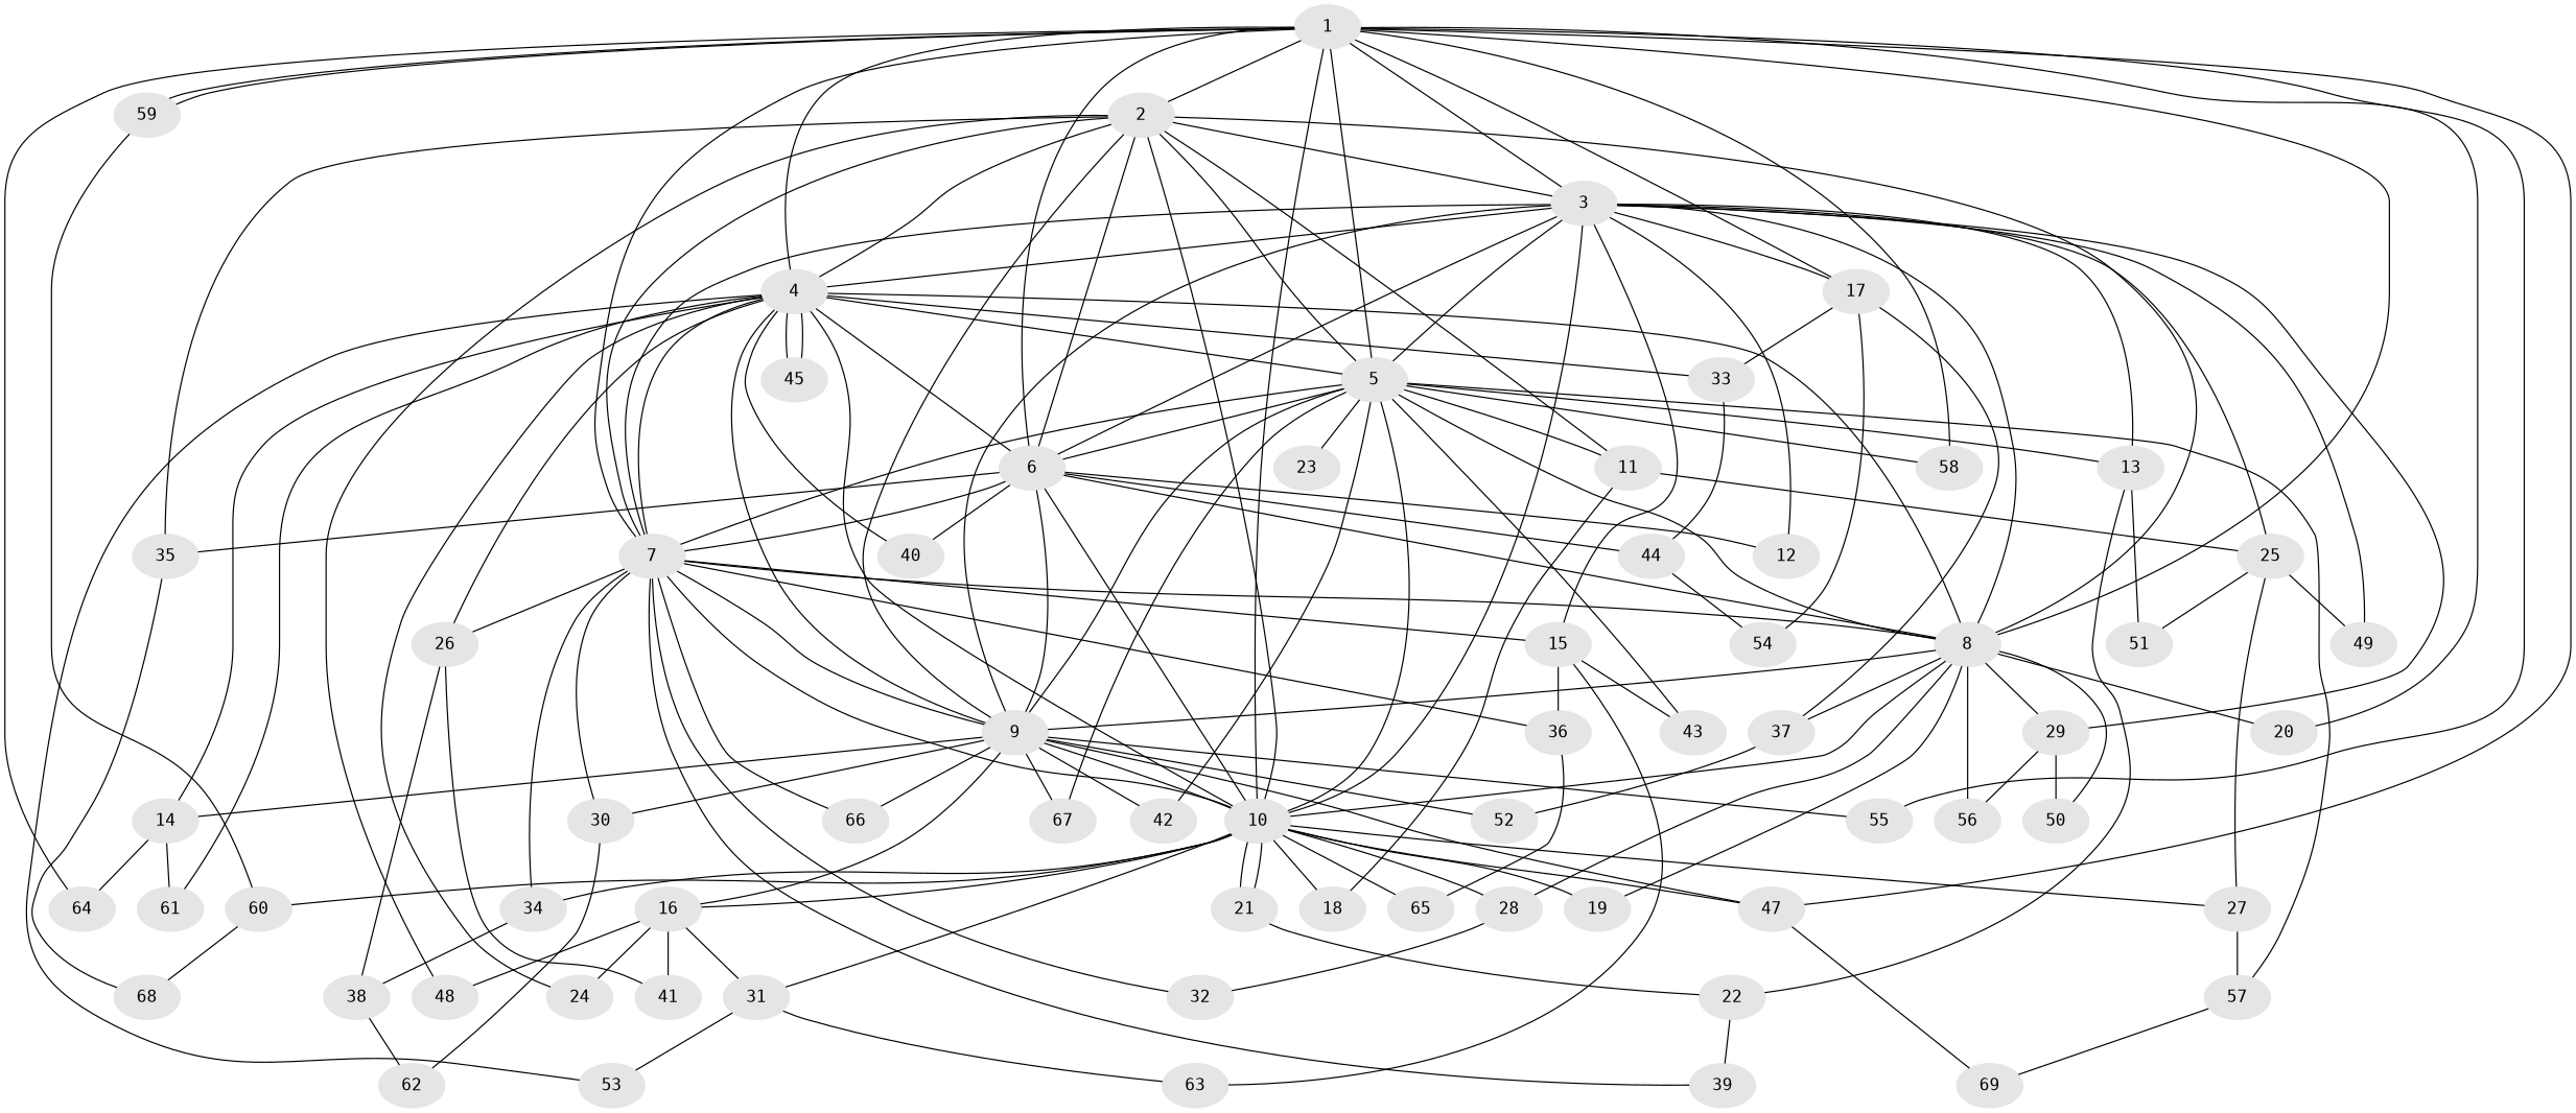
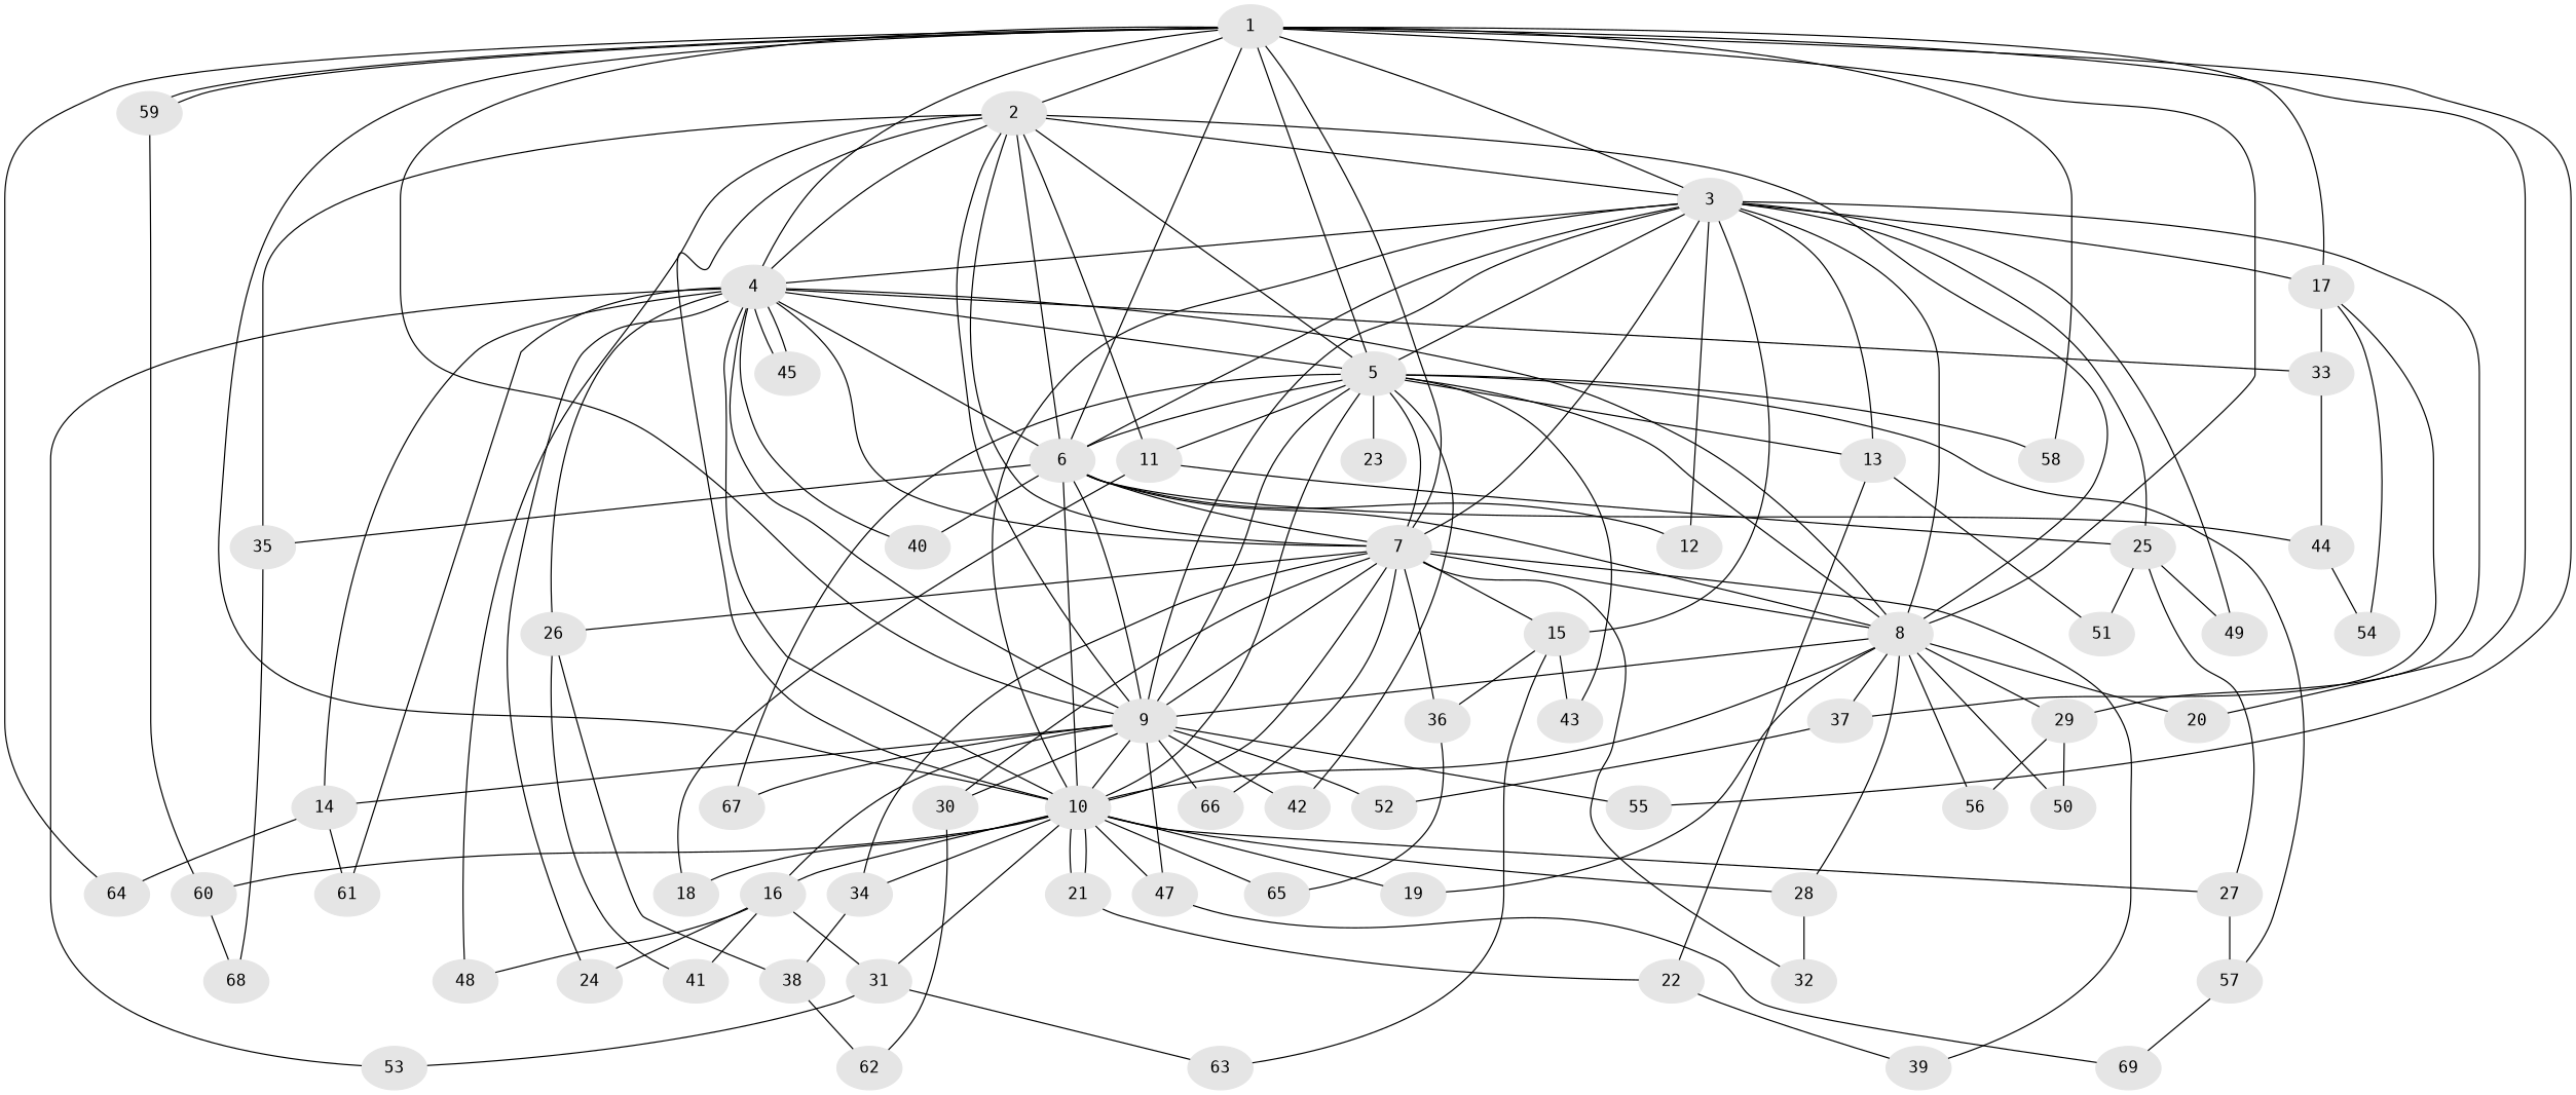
  graph {
    fontname="DejaVu Sans Mono"
    node [color=gray90 fontname="DejaVu Sans Mono" style=filled]
    edge [fontname="DejaVu Sans Mono"]
    1
    2
    3
    4
    5
    6
    7
    8
    9
    10
    17
    20
    55
    58
    59
    64
    11
    35
    48
    12
    13
    15
    25
    29
    49
    14
    24
    26
    33
    40
    45
    53
    61
    23
    42
    43
    57
    67
    44
    30
    32
    34
    36
    39
    66
    19
    28
    37
    50
    56
    16
    47
    52
    18
    21
    27
    31
    60
    65
    54
    68
    22
    51
    63
    41
    38
    69
    62
    1 -- 2
    1 -- 3
    1 -- 4
    1 -- 5
    1 -- 6
    1 -- 7
    1 -- 8
-   1 -- 47
+   1 -- 9
    1 -- 10
    1 -- 17
    1 -- 20
    1 -- 55
    1 -- 58
    1 -- 59
    1 -- 59
    1 -- 64
    2 -- 3
    2 -- 4
    2 -- 5
    2 -- 6
    2 -- 7
    2 -- 8
    2 -- 9
    2 -- 10
    2 -- 11
    2 -- 35
    2 -- 48
    3 -- 4
    3 -- 5
    3 -- 6
    3 -- 7
    3 -- 8
    3 -- 9
    3 -- 10
    3 -- 17
    3 -- 12
    3 -- 13
    3 -- 15
    3 -- 25
    3 -- 29
    3 -- 49
    4 -- 5
    4 -- 6
    4 -- 7
    4 -- 8
    4 -- 9
    4 -- 10
    4 -- 14
    4 -- 24
    4 -- 26
    4 -- 33
    4 -- 40
    4 -- 45
    4 -- 45
    4 -- 53
    4 -- 61
    5 -- 6
    5 -- 7
    5 -- 8
    5 -- 9
    5 -- 10
    5 -- 58
    5 -- 11
    5 -- 13
    5 -- 23
    5 -- 42
    5 -- 43
    5 -- 57
    5 -- 67
    6 -- 7
    6 -- 8
    6 -- 9
    6 -- 10
    6 -- 35
    6 -- 12
    6 -- 40
    6 -- 44
    7 -- 8
    7 -- 9
    7 -- 10
    7 -- 15
    7 -- 26
    7 -- 30
    7 -- 32
    7 -- 34
    7 -- 36
    7 -- 39
    7 -- 66
    8 -- 9
    8 -- 10
    8 -- 20
    8 -- 29
    8 -- 19
    8 -- 28
    8 -- 37
    8 -- 50
    8 -- 56
    9 -- 10
    9 -- 55
    9 -- 14
    9 -- 42
    9 -- 67
    9 -- 30
    9 -- 66
    9 -- 16
    9 -- 47
    9 -- 52
    10 -- 34
    10 -- 19
    10 -- 28
    10 -- 16
    10 -- 47
    10 -- 18
    10 -- 21
    10 -- 21
    10 -- 27
    10 -- 31
    10 -- 60
    10 -- 65
    17 -- 33
    17 -- 37
    17 -- 54
    59 -- 60
    11 -- 25
    11 -- 18
    35 -- 68
    13 -- 22
    13 -- 51
    15 -- 43
    15 -- 36
    15 -- 63
    25 -- 49
    25 -- 27
    25 -- 51
    29 -- 50
    29 -- 56
    14 -- 64
    14 -- 61
    26 -- 41
    26 -- 38
    33 -- 44
    57 -- 69
    44 -- 54
    30 -- 62
    34 -- 38
    36 -- 65
    28 -- 32
    37 -- 52
    16 -- 48
    16 -- 24
    16 -- 31
    16 -- 41
    47 -- 69
    21 -- 22
    27 -- 57
    31 -- 53
    31 -- 63
    60 -- 68
    22 -- 39
    38 -- 62
  }
